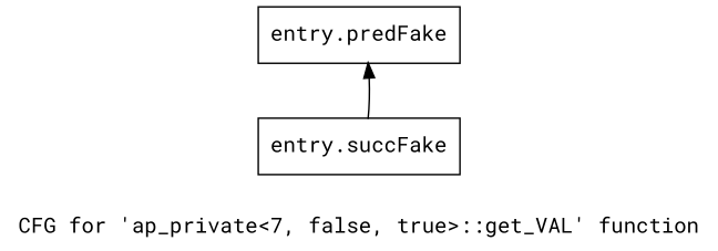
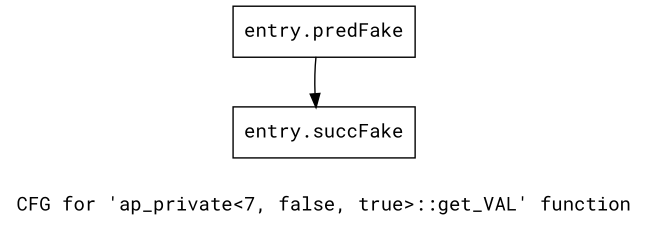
  digraph {
    label="CFG for 'ap_private\<7, false, true\>::get_VAL' function"
    fontname="Roboto Mono"
    node [shape=record fontname="Roboto Mono"]
    n1 [label="{entry.predFake}"]
    n2 [filename="/home/omerfaruk/tools/Xilinx/Vitis_HLS/2023.2/include/etc/ap_private.h" label="{entry.succFake}" linenumber=1389]
-   n2 -> n1 [execusionnum=5 filename="/home/omerfaruk/tools/Xilinx/Vitis_HLS/2023.2/include/etc/ap_private.h" fontname="Roboto Mono"]
+   n1 -> n2 [execusionnum=5 filename="/home/omerfaruk/tools/Xilinx/Vitis_HLS/2023.2/include/etc/ap_private.h" fontname="Roboto Mono"]
  }
